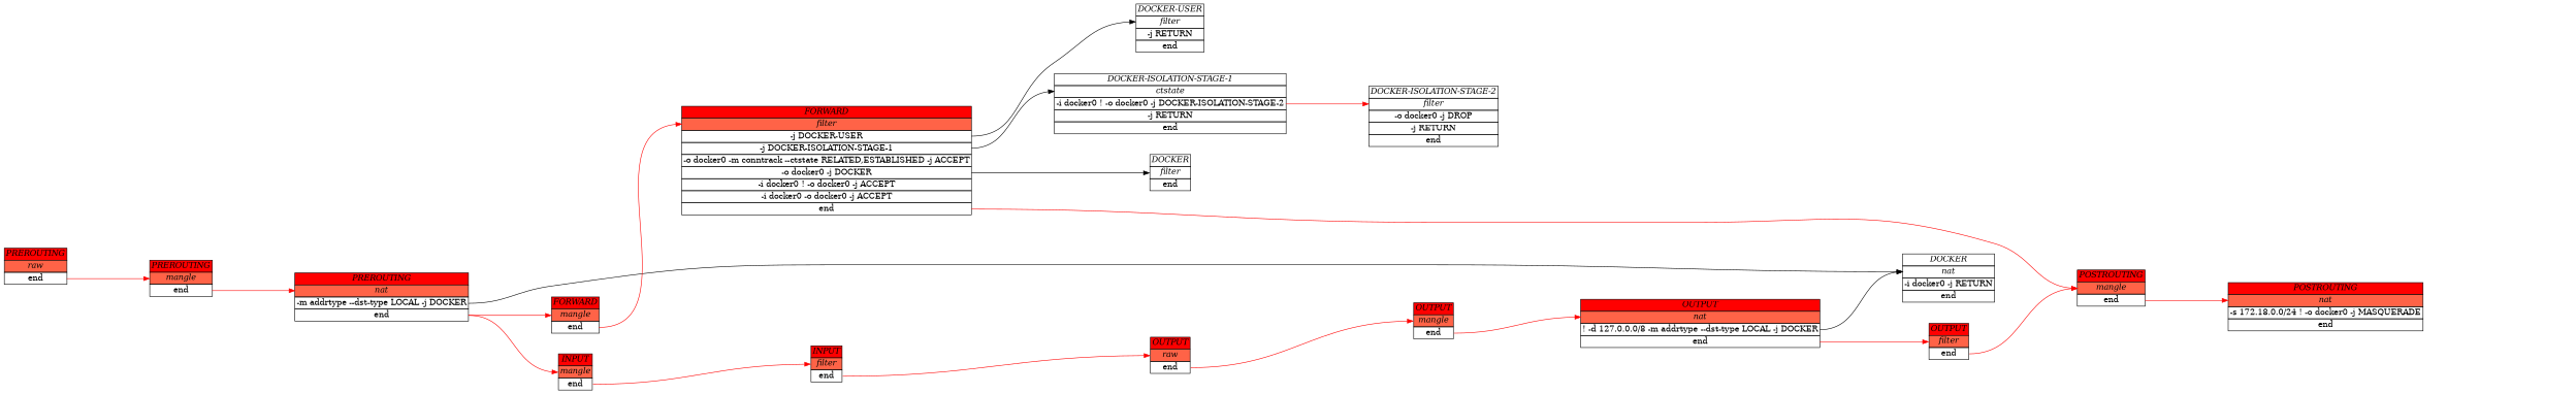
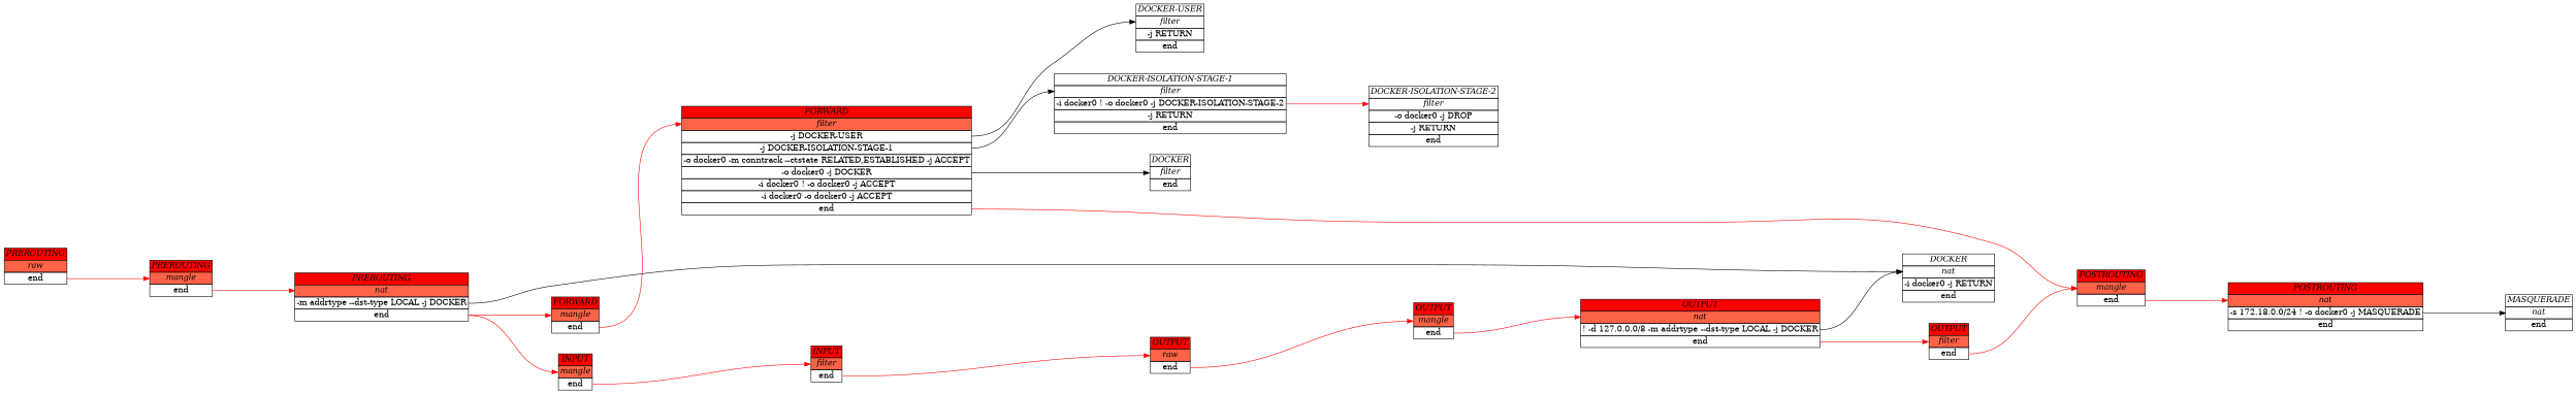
  digraph {
    nodesep=0.5
    rankdir=LR
    ranksep=2
    node [shape=plain]
    edge [color=red headport=begin tailport=end]
    n1 [label=<<table border="0" cellborder="1" cellspacing="0">   <tr><td><i>DOCKER-USER</i></td></tr>   <tr><td port="begin"><i>filter</i></td></tr>   <tr><td port="rule_0">-j RETURN</td></tr>   <tr><td port="end">end</td></tr> </table>>]
-   n2 [label=<<table border="0" cellborder="1" cellspacing="0">   <tr><td><i>DOCKER-ISOLATION-STAGE-1</i></td></tr>   <tr><td port="begin"><i>ctstate</i></td></tr>   <tr><td port="rule_0">-i docker0 ! -o docker0 -j DOCKER-ISOLATION-STAGE-2</td></tr>   <tr><td port="rule_1">-j RETURN</td></tr>   <tr><td port="end">end</td></tr> </table>>]
+   n2 [label=<<table border="0" cellborder="1" cellspacing="0">   <tr><td><i>DOCKER-ISOLATION-STAGE-1</i></td></tr>   <tr><td port="begin"><i>filter</i></td></tr>   <tr><td port="rule_0">-i docker0 ! -o docker0 -j DOCKER-ISOLATION-STAGE-2</td></tr>   <tr><td port="rule_1">-j RETURN</td></tr>   <tr><td port="end">end</td></tr> </table>>]
    n3 [label=<<table border="0" cellborder="1" cellspacing="0">   <tr><td><i>DOCKER-ISOLATION-STAGE-2</i></td></tr>   <tr><td port="begin"><i>filter</i></td></tr>   <tr><td port="rule_0">-o docker0 -j DROP</td></tr>   <tr><td port="rule_1">-j RETURN</td></tr>   <tr><td port="end">end</td></tr> </table>>]
    n4 [label=<<table border="0" cellborder="1" cellspacing="0">   <tr><td bgcolor="red"><i>OUTPUT</i></td></tr>   <tr><td port="begin" bgcolor="tomato"><i>filter</i></td></tr>   <tr><td port="end">end</td></tr> </table>>]
    n5 [label=<<table border="0" cellborder="1" cellspacing="0">   <tr><td bgcolor="red"><i>POSTROUTING</i></td></tr>   <tr><td port="begin" bgcolor="tomato"><i>mangle</i></td></tr>   <tr><td port="end">end</td></tr> </table>>]
    n6 [label=<<table border="0" cellborder="1" cellspacing="0">   <tr><td bgcolor="red"><i>POSTROUTING</i></td></tr>   <tr><td port="begin" bgcolor="tomato"><i>nat</i></td></tr>   <tr><td port="rule_0">-s 172.18.0.0/24 ! -o docker0 -j MASQUERADE</td></tr>   <tr><td port="end">end</td></tr> </table>>]
    n7 [label=<<table border="0" cellborder="1" cellspacing="0">   <tr><td bgcolor="red"><i>FORWARD</i></td></tr>   <tr><td port="begin" bgcolor="tomato"><i>filter</i></td></tr>   <tr><td port="rule_0">-j DOCKER-USER</td></tr>   <tr><td port="rule_1">-j DOCKER-ISOLATION-STAGE-1</td></tr>   <tr><td port="rule_2">-o docker0 -m conntrack --ctstate RELATED,ESTABLISHED -j ACCEPT</td></tr>   <tr><td port="rule_3">-o docker0 -j DOCKER</td></tr>   <tr><td port="rule_4">-i docker0 ! -o docker0 -j ACCEPT</td></tr>   <tr><td port="rule_5">-i docker0 -o docker0 -j ACCEPT</td></tr>   <tr><td port="end">end</td></tr> </table>>]
    n8 [label=<<table border="0" cellborder="1" cellspacing="0">   <tr><td><i>DOCKER</i></td></tr>   <tr><td port="begin"><i>filter</i></td></tr>   <tr><td port="end">end</td></tr> </table>>]
    n9 [label=<<table border="0" cellborder="1" cellspacing="0">   <tr><td bgcolor="red"><i>INPUT</i></td></tr>   <tr><td port="begin" bgcolor="tomato"><i>filter</i></td></tr>   <tr><td port="end">end</td></tr> </table>>]
    n10 [label=<<table border="0" cellborder="1" cellspacing="0">   <tr><td bgcolor="red"><i>OUTPUT</i></td></tr>   <tr><td port="begin" bgcolor="tomato"><i>raw</i></td></tr>   <tr><td port="end">end</td></tr> </table>>]
    n11 [label=<<table border="0" cellborder="1" cellspacing="0">   <tr><td bgcolor="red"><i>OUTPUT</i></td></tr>   <tr><td port="begin" bgcolor="tomato"><i>mangle</i></td></tr>   <tr><td port="end">end</td></tr> </table>>]
    n12 [label=<<table border="0" cellborder="1" cellspacing="0">   <tr><td bgcolor="red"><i>OUTPUT</i></td></tr>   <tr><td port="begin" bgcolor="tomato"><i>nat</i></td></tr>   <tr><td port="rule_0">! -d 127.0.0.0/8 -m addrtype --dst-type LOCAL -j DOCKER</td></tr>   <tr><td port="end">end</td></tr> </table>>]
    n13 [label=<<table border="0" cellborder="1" cellspacing="0">   <tr><td bgcolor="red"><i>PREROUTING</i></td></tr>   <tr><td port="begin" bgcolor="tomato"><i>raw</i></td></tr>   <tr><td port="end">end</td></tr> </table>>]
    n14 [label=<<table border="0" cellborder="1" cellspacing="0">   <tr><td bgcolor="red"><i>PREROUTING</i></td></tr>   <tr><td port="begin" bgcolor="tomato"><i>mangle</i></td></tr>   <tr><td port="end">end</td></tr> </table>>]
    n15 [label=<<table border="0" cellborder="1" cellspacing="0">   <tr><td bgcolor="red"><i>PREROUTING</i></td></tr>   <tr><td port="begin" bgcolor="tomato"><i>nat</i></td></tr>   <tr><td port="rule_0">-m addrtype --dst-type LOCAL -j DOCKER</td></tr>   <tr><td port="end">end</td></tr> </table>>]
    n16 [label=<<table border="0" cellborder="1" cellspacing="0">   <tr><td bgcolor="red"><i>FORWARD</i></td></tr>   <tr><td port="begin" bgcolor="tomato"><i>mangle</i></td></tr>   <tr><td port="end">end</td></tr> </table>>]
    n17 [label=<<table border="0" cellborder="1" cellspacing="0">   <tr><td bgcolor="red"><i>INPUT</i></td></tr>   <tr><td port="begin" bgcolor="tomato"><i>mangle</i></td></tr>   <tr><td port="end">end</td></tr> </table>>]
+   n18 [label=<<table border="0" cellborder="1" cellspacing="0">   <tr><td><i>MASQUERADE</i></td></tr>   <tr><td port="begin"><i>nat</i></td></tr>   <tr><td port="end">end</td></tr> </table>>]
    n19 [label=<<table border="0" cellborder="1" cellspacing="0">   <tr><td><i>DOCKER</i></td></tr>   <tr><td port="begin"><i>nat</i></td></tr>   <tr><td port="rule_0">-i docker0 -j RETURN</td></tr>   <tr><td port="end">end</td></tr> </table>>]
    n2 -> n3 [tailport=rule_0]
    n4 -> n5
    n5 -> n6
+   n6 -> n18 [tailport=rule_0 color=""]
    n7 -> n1 [tailport=rule_0 color=""]
    n7 -> n2 [tailport=rule_1 color=""]
    n7 -> n5
    n7 -> n8 [tailport=rule_3 color=""]
    n9 -> n10
    n10 -> n11
    n11 -> n12
    n12 -> n4
    n12 -> n19 [tailport=rule_0 color=""]
    n13 -> n14
    n14 -> n15
    n15 -> n16
    n15 -> n17
    n15 -> n19 [tailport=rule_0 color=""]
    n16 -> n7
    n17 -> n9
  }
